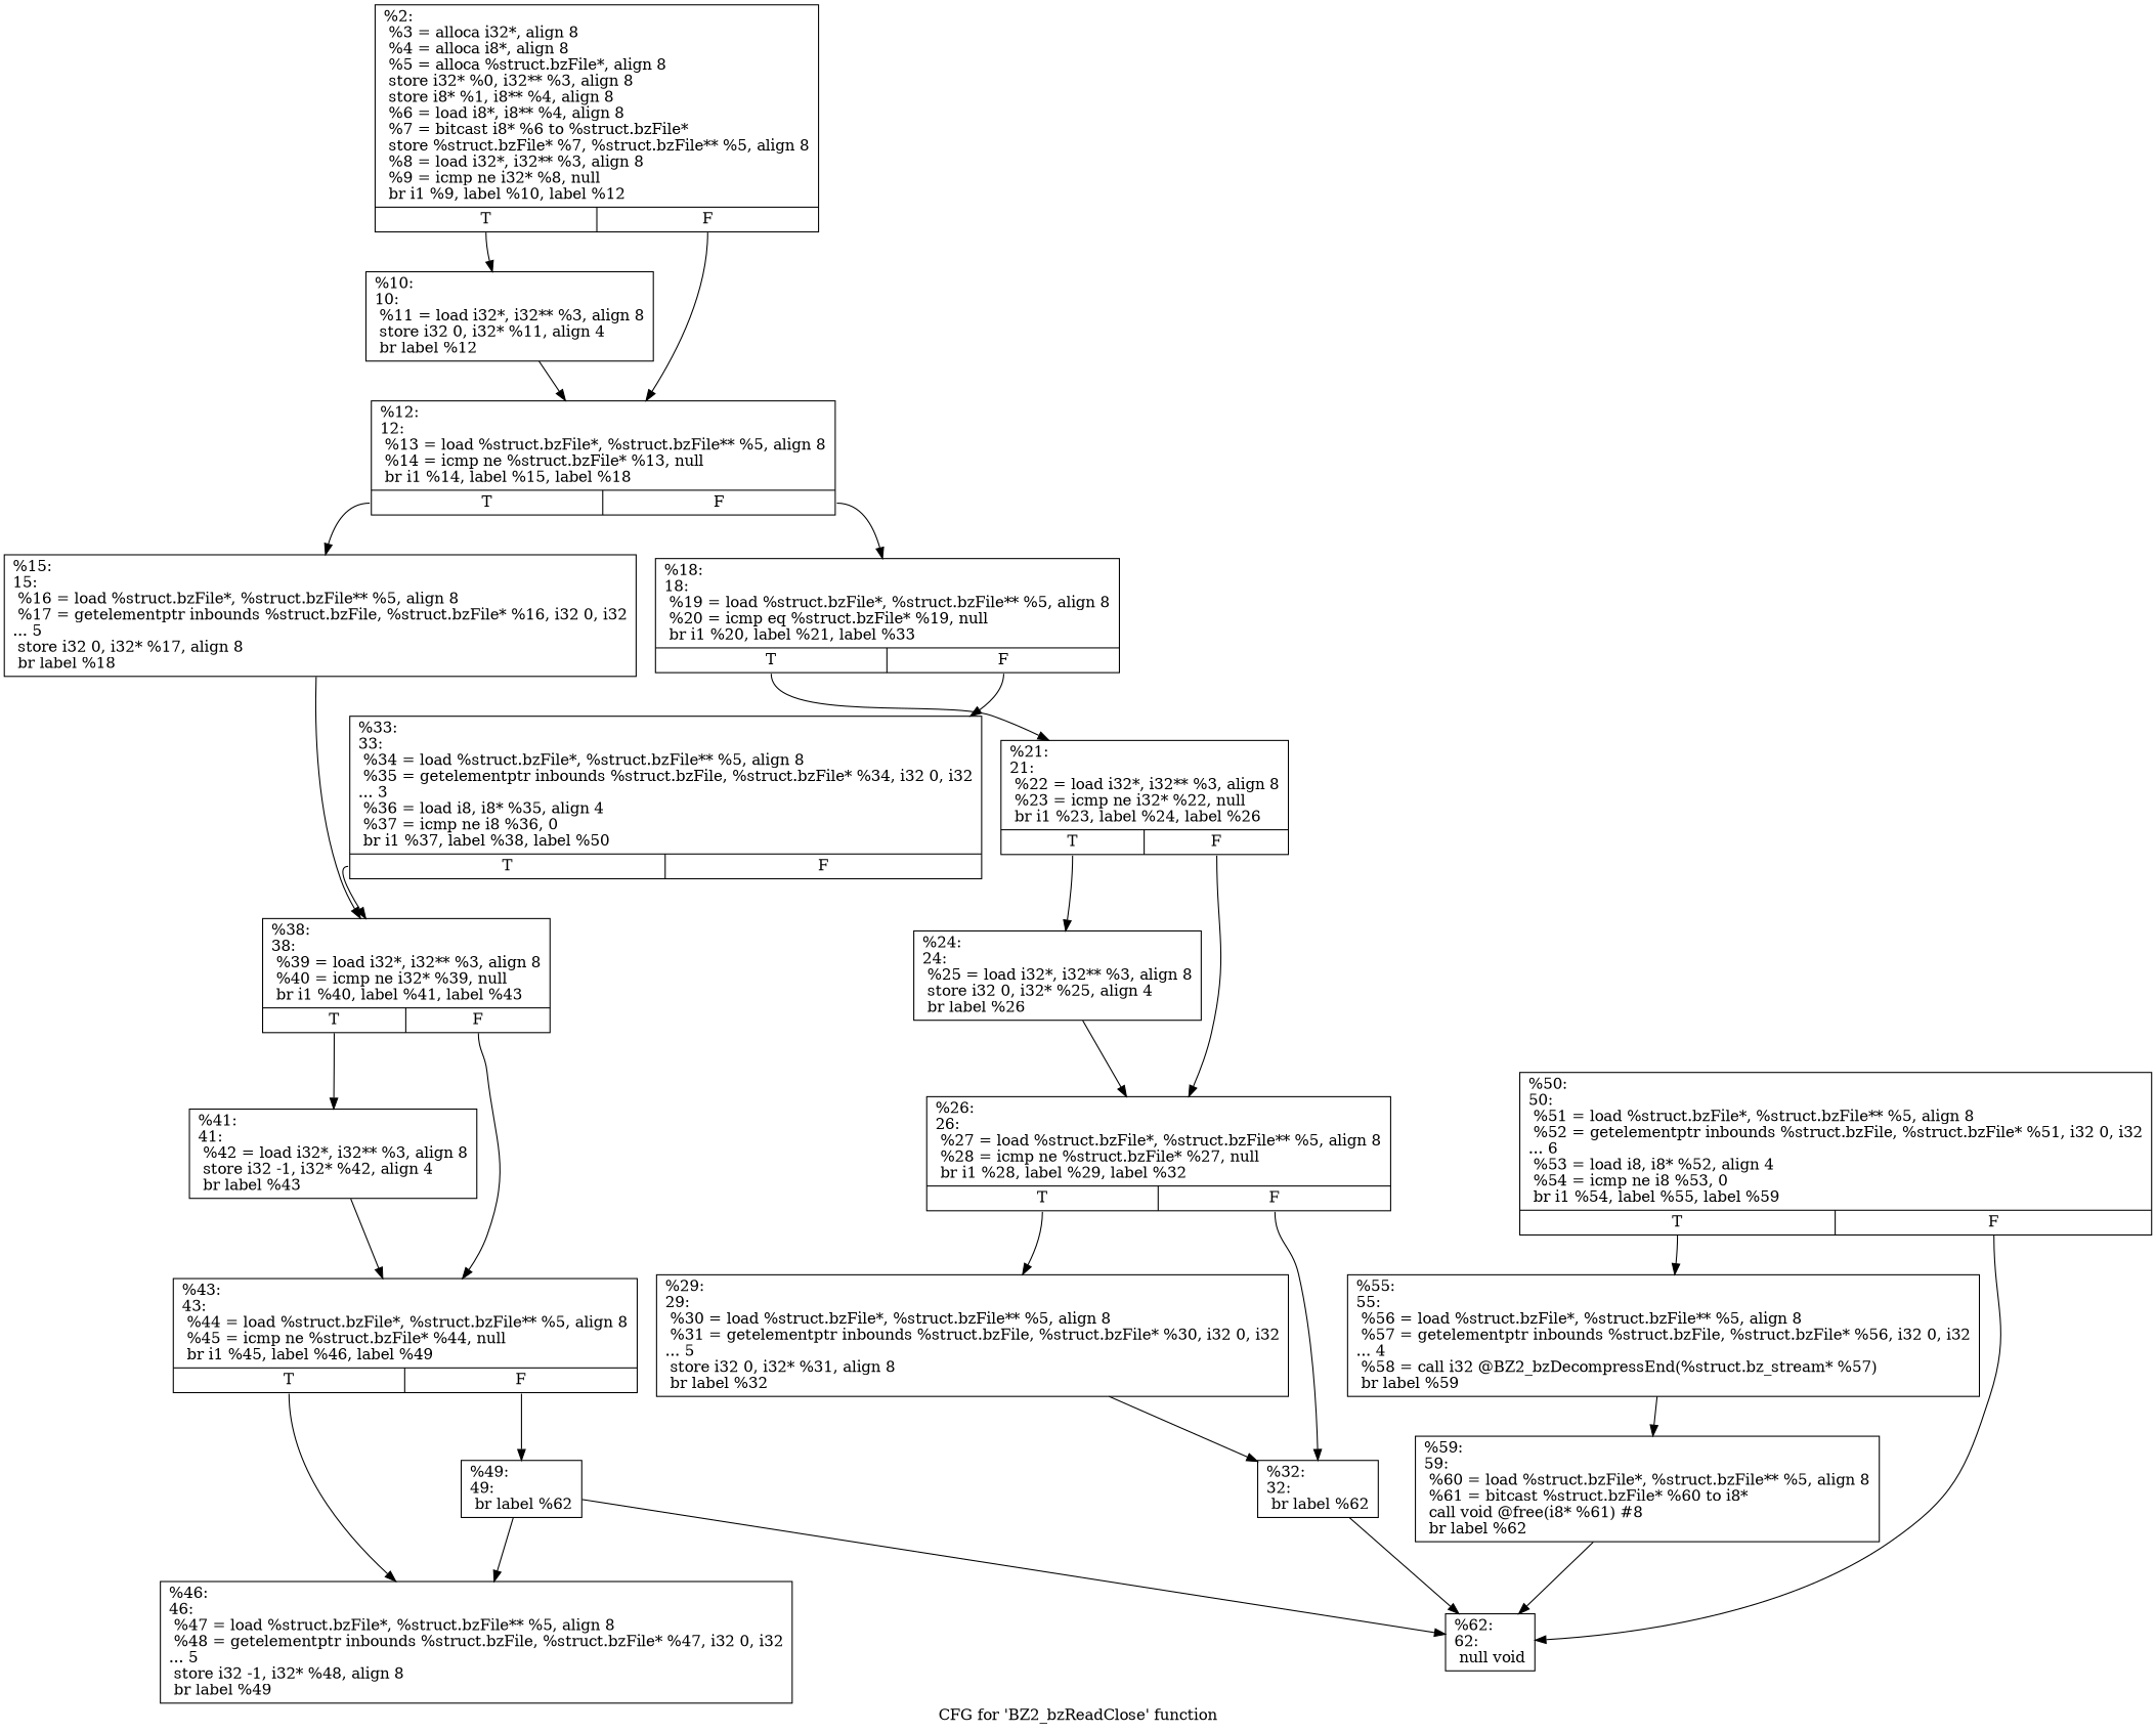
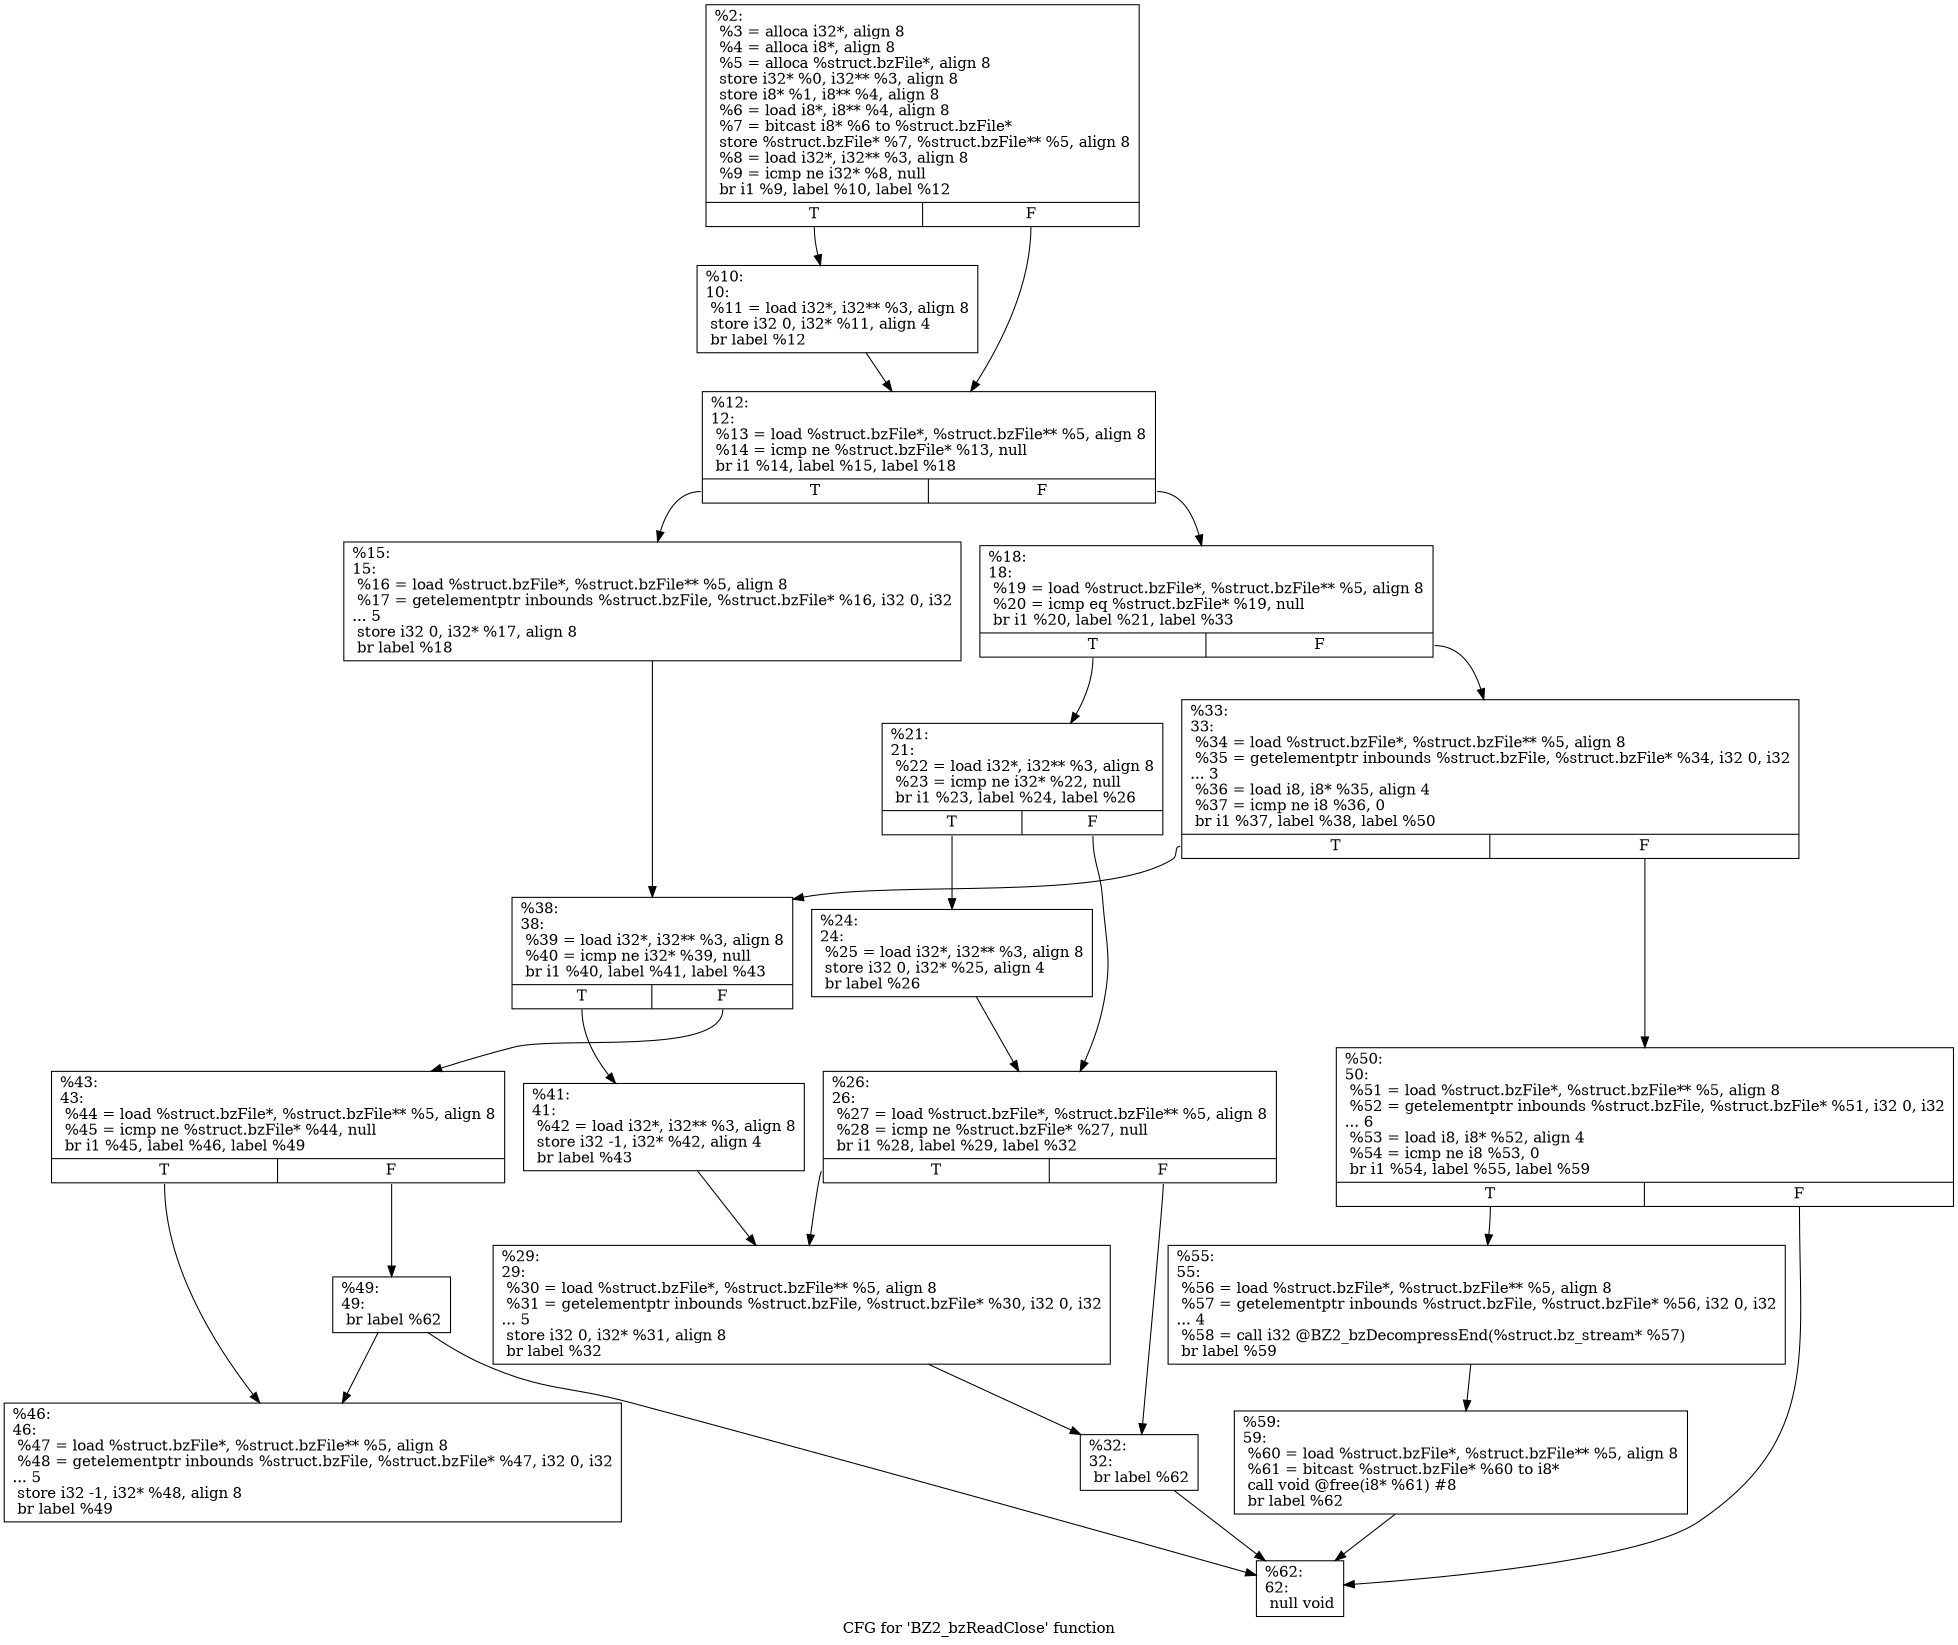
  digraph {
    label="CFG for 'BZ2_bzReadClose' function"
    node [shape=record]
    n1 [label="{%2:\l  %3 = alloca i32*, align 8\l  %4 = alloca i8*, align 8\l  %5 = alloca %struct.bzFile*, align 8\l  store i32* %0, i32** %3, align 8\l  store i8* %1, i8** %4, align 8\l  %6 = load i8*, i8** %4, align 8\l  %7 = bitcast i8* %6 to %struct.bzFile*\l  store %struct.bzFile* %7, %struct.bzFile** %5, align 8\l  %8 = load i32*, i32** %3, align 8\l  %9 = icmp ne i32* %8, null\l  br i1 %9, label %10, label %12\l|{<s0>T|<s1>F}}"]
    n2 [label="{%10:\l10:                                               \l  %11 = load i32*, i32** %3, align 8\l  store i32 0, i32* %11, align 4\l  br label %12\l}"]
    n3 [label="{%12:\l12:                                               \l  %13 = load %struct.bzFile*, %struct.bzFile** %5, align 8\l  %14 = icmp ne %struct.bzFile* %13, null\l  br i1 %14, label %15, label %18\l|{<s0>T|<s1>F}}"]
    n4 [label="{%15:\l15:                                               \l  %16 = load %struct.bzFile*, %struct.bzFile** %5, align 8\l  %17 = getelementptr inbounds %struct.bzFile, %struct.bzFile* %16, i32 0, i32\l... 5\l  store i32 0, i32* %17, align 8\l  br label %18\l}"]
    n5 [label="{%18:\l18:                                               \l  %19 = load %struct.bzFile*, %struct.bzFile** %5, align 8\l  %20 = icmp eq %struct.bzFile* %19, null\l  br i1 %20, label %21, label %33\l|{<s0>T|<s1>F}}"]
    n6 [label="{%38:\l38:                                               \l  %39 = load i32*, i32** %3, align 8\l  %40 = icmp ne i32* %39, null\l  br i1 %40, label %41, label %43\l|{<s0>T|<s1>F}}"]
    n7 [label="{%21:\l21:                                               \l  %22 = load i32*, i32** %3, align 8\l  %23 = icmp ne i32* %22, null\l  br i1 %23, label %24, label %26\l|{<s0>T|<s1>F}}"]
    n8 [label="{%33:\l33:                                               \l  %34 = load %struct.bzFile*, %struct.bzFile** %5, align 8\l  %35 = getelementptr inbounds %struct.bzFile, %struct.bzFile* %34, i32 0, i32\l... 3\l  %36 = load i8, i8* %35, align 4\l  %37 = icmp ne i8 %36, 0\l  br i1 %37, label %38, label %50\l|{<s0>T|<s1>F}}"]
    n9 [label="{%24:\l24:                                               \l  %25 = load i32*, i32** %3, align 8\l  store i32 0, i32* %25, align 4\l  br label %26\l}"]
    n10 [label="{%26:\l26:                                               \l  %27 = load %struct.bzFile*, %struct.bzFile** %5, align 8\l  %28 = icmp ne %struct.bzFile* %27, null\l  br i1 %28, label %29, label %32\l|{<s0>T|<s1>F}}"]
    n11 [label="{%50:\l50:                                               \l  %51 = load %struct.bzFile*, %struct.bzFile** %5, align 8\l  %52 = getelementptr inbounds %struct.bzFile, %struct.bzFile* %51, i32 0, i32\l... 6\l  %53 = load i8, i8* %52, align 4\l  %54 = icmp ne i8 %53, 0\l  br i1 %54, label %55, label %59\l|{<s0>T|<s1>F}}"]
    n12 [label="{%29:\l29:                                               \l  %30 = load %struct.bzFile*, %struct.bzFile** %5, align 8\l  %31 = getelementptr inbounds %struct.bzFile, %struct.bzFile* %30, i32 0, i32\l... 5\l  store i32 0, i32* %31, align 8\l  br label %32\l}"]
    n13 [label="{%32:\l32:                                               \l  br label %62\l}"]
    n14 [label="{%41:\l41:                                               \l  %42 = load i32*, i32** %3, align 8\l  store i32 -1, i32* %42, align 4\l  br label %43\l}"]
    n15 [label="{%43:\l43:                                               \l  %44 = load %struct.bzFile*, %struct.bzFile** %5, align 8\l  %45 = icmp ne %struct.bzFile* %44, null\l  br i1 %45, label %46, label %49\l|{<s0>T|<s1>F}}"]
    n16 [label="{%62:\l62:                                               \l  null void\l}"]
    n17 [label="{%55:\l55:                                               \l  %56 = load %struct.bzFile*, %struct.bzFile** %5, align 8\l  %57 = getelementptr inbounds %struct.bzFile, %struct.bzFile* %56, i32 0, i32\l... 4\l  %58 = call i32 @BZ2_bzDecompressEnd(%struct.bz_stream* %57)\l  br label %59\l}"]
    n18 [label="{%46:\l46:                                               \l  %47 = load %struct.bzFile*, %struct.bzFile** %5, align 8\l  %48 = getelementptr inbounds %struct.bzFile, %struct.bzFile* %47, i32 0, i32\l... 5\l  store i32 -1, i32* %48, align 8\l  br label %49\l}"]
    n19 [label="{%49:\l49:                                               \l  br label %62\l}"]
    n20 [label="{%59:\l59:                                               \l  %60 = load %struct.bzFile*, %struct.bzFile** %5, align 8\l  %61 = bitcast %struct.bzFile* %60 to i8*\l  call void @free(i8* %61) #8\l  br label %62\l}"]
    n1 -> n2 [tailport=s0]
    n1 -> n3 [tailport=s1]
    n2 -> n3
    n3 -> n4 [tailport=s0]
    n3 -> n5 [tailport=s1]
    n4 -> n6
    n5 -> n7 [tailport=s0]
    n5 -> n8 [tailport=s1]
    n6 -> n14 [tailport=s0]
    n6 -> n15 [tailport=s1]
    n7 -> n9 [tailport=s0]
    n7 -> n10 [tailport=s1]
    n8 -> n6 [tailport=s0]
+   n8 -> n11 [tailport=s1]
    n9 -> n10
    n10 -> n12 [tailport=s0]
    n10 -> n13 [tailport=s1]
    n11 -> n16 [tailport=s1]
    n11 -> n17 [tailport=s0]
    n12 -> n13
    n13 -> n16
-   n14 -> n15
+   n14 -> n12
    n15 -> n18 [tailport=s0]
    n15 -> n19 [tailport=s1]
    n17 -> n20
    n19 -> n16
    n19 -> n18
    n20 -> n16
  }
